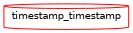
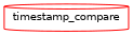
  digraph {
    rankdir=LR
-   n1 [color=red fillcolor=white fontname=Helvetica fontsize=10 height=0.2 label=timestamp_timestamp shape=cylinder style=filled width=0.4]
+   n1 [color=red fillcolor=white fontname=Helvetica fontsize=10 height=0.2 label=timestamp_compare shape=cylinder style=filled width=0.4]
  }
